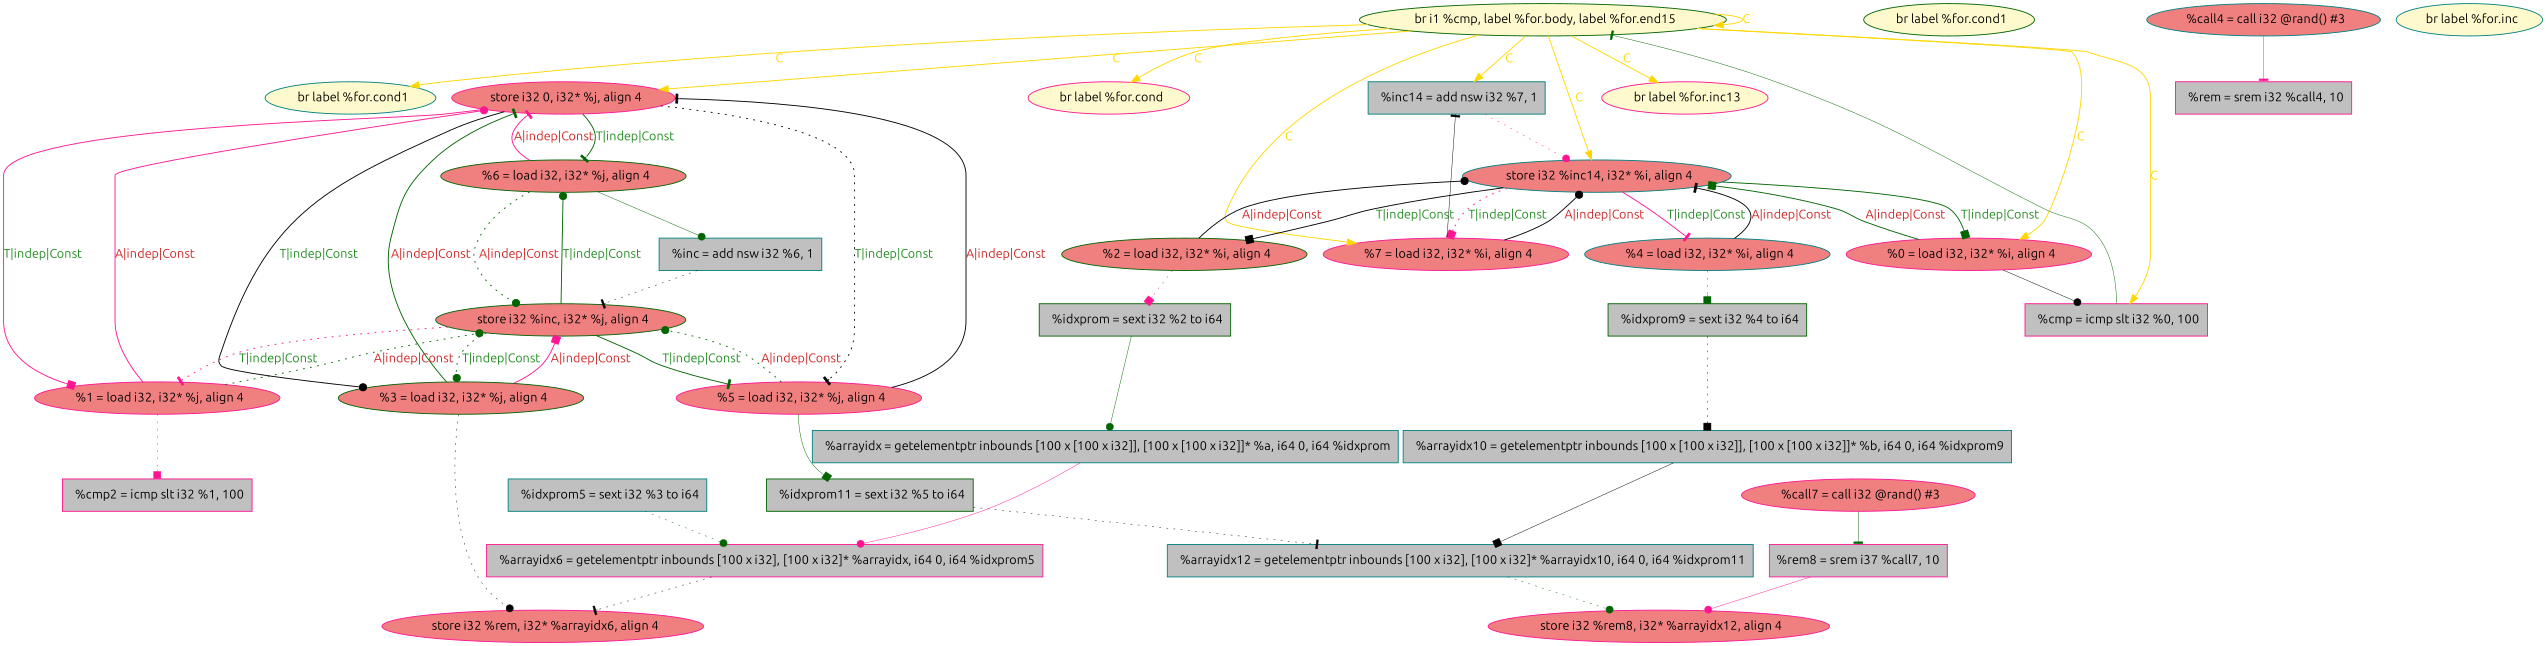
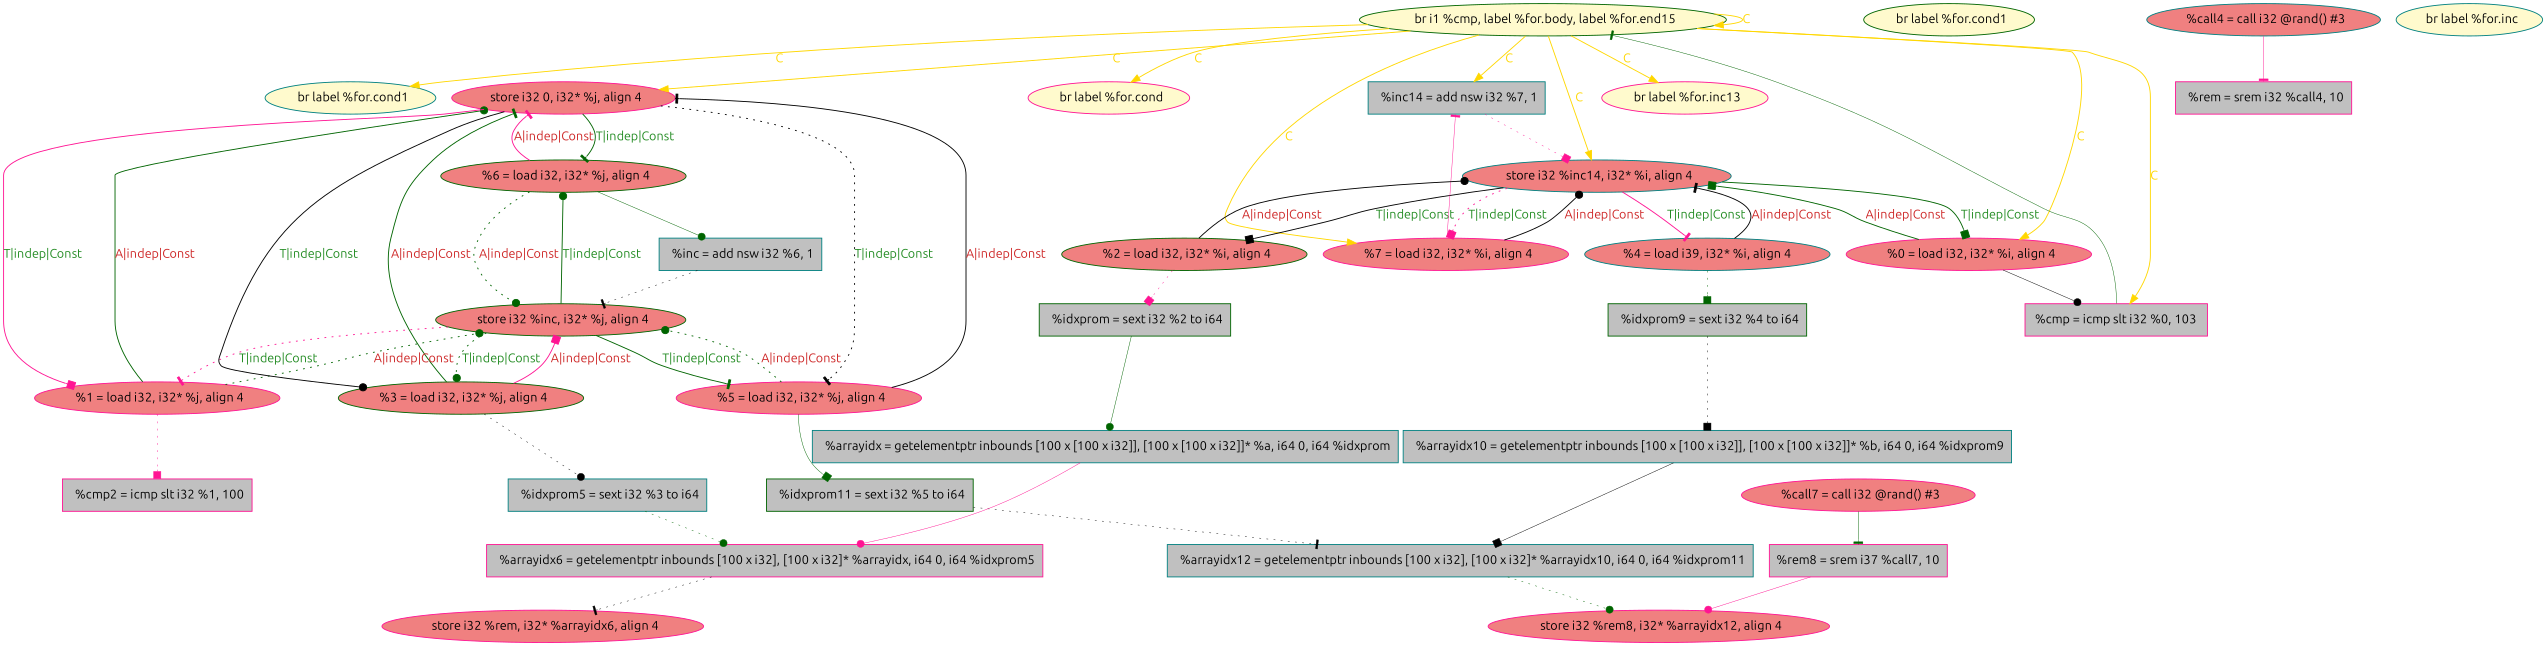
  digraph {
    fontname=Ubuntu
    node [color=deeppink fillcolor=lightcoral fontname=Ubuntu shape=ellipse style=filled]
    edge [arrowhead=dot color=darkgreen fontcolor=black fontname=Ubuntu penwidth=1.0 style=bold]
    n1 [color=teal fillcolor=lemonchiffon label="  br label %for.cond1"]
    n2 [color=teal fillcolor=grey label="  %idxprom5 = sext i32 %3 to i64" shape=rectangle]
    n3 [fillcolor=grey label="  %arrayidx6 = getelementptr inbounds [100 x i32], [100 x i32]* %arrayidx, i64 0, i64 %idxprom5" shape=rectangle]
    n4 [label="  store i32 %rem, i32* %arrayidx6, align 4"]
    n5 [color=darkgreen label="  store i32 %inc, i32* %j, align 4"]
    n6 [color=darkgreen label="  %6 = load i32, i32* %j, align 4"]
    n7 [label="  %5 = load i32, i32* %j, align 4"]
    n8 [color=darkgreen label="  %3 = load i32, i32* %j, align 4"]
    n9 [label="  %1 = load i32, i32* %j, align 4"]
    n10 [color=teal fillcolor=grey label="  %inc = add nsw i32 %6, 1" shape=rectangle]
    n11 [label="  store i32 0, i32* %j, align 4"]
    n12 [color=darkgreen fillcolor=grey label="  %idxprom11 = sext i32 %5 to i64" shape=rectangle]
    n13 [fillcolor=grey label="  %cmp2 = icmp slt i32 %1, 100" shape=rectangle]
    n14 [color=teal fillcolor=grey label="  %arrayidx = getelementptr inbounds [100 x [100 x i32]], [100 x [100 x i32]]* %a, i64 0, i64 %idxprom" shape=rectangle]
    n15 [color=darkgreen fillcolor=grey label="  %idxprom9 = sext i32 %4 to i64" shape=rectangle]
    n16 [color=teal fillcolor=grey label="  %arrayidx10 = getelementptr inbounds [100 x [100 x i32]], [100 x [100 x i32]]* %b, i64 0, i64 %idxprom9" shape=rectangle]
    n17 [color=teal fillcolor=grey label="  %arrayidx12 = getelementptr inbounds [100 x i32], [100 x i32]* %arrayidx10, i64 0, i64 %idxprom11" shape=rectangle]
    n18 [label="  store i32 %rem8, i32* %arrayidx12, align 4"]
    n19 [fillcolor=grey label="%rem8 = srem i37 %call7, 10" shape=rectangle]
    n20 [color=darkgreen fillcolor=lemonchiffon label="  br i1 %cmp, label %for.body, label %for.end15"]
    n21 [fillcolor=lemonchiffon label="  br label %for.cond"]
    n22 [color=teal fillcolor=grey label="  %inc14 = add nsw i32 %7, 1" shape=rectangle]
    n23 [color=teal label="  store i32 %inc14, i32* %i, align 4"]
    n24 [label="  %7 = load i32, i32* %i, align 4"]
    n25 [fillcolor=lemonchiffon label="  br label %for.inc13"]
    n26 [label="  %0 = load i32, i32* %i, align 4"]
-   n27 [fillcolor=grey label="  %cmp = icmp slt i32 %0, 100" shape=rectangle]
-   n28 [color=teal label="  %4 = load i32, i32* %i, align 4"]
+   n27 [fillcolor=grey label="%cmp = icmp slt i32 %0, 103" shape=rectangle]
+   n28 [color=teal label="%4 = load i39, i32* %i, align 4"]
    n29 [color=darkgreen label="  %2 = load i32, i32* %i, align 4"]
    n30 [color=darkgreen fillcolor=lemonchiffon label="  br label %for.cond1"]
    n31 [color=teal label="  %call4 = call i32 @rand() #3"]
    n32 [fillcolor=grey label="  %rem = srem i32 %call4, 10" shape=rectangle]
    n33 [color=darkgreen fillcolor=grey label="  %idxprom = sext i32 %2 to i64" shape=rectangle]
    n34 [label="  %call7 = call i32 @rand() #3"]
    n35 [color=teal fillcolor=lemonchiffon label="  br label %for.inc"]
    n2 -> n3 [penwidth=0.5 style=dotted]
    n3 -> n4 [arrowhead=tee color=black penwidth=0.5 style=dotted]
    n5 -> n6 [fontcolor=forestgreen label="T|indep|Const"]
    n5 -> n7 [arrowhead=tee fontcolor=forestgreen label="T|indep|Const"]
    n5 -> n8 [fontcolor=forestgreen label="T|indep|Const" style=dotted]
    n5 -> n9 [arrowhead=tee color=deeppink fontcolor=forestgreen label="T|indep|Const" style=dotted]
    n6 -> n5 [fontcolor=firebrick3 label="A|indep|Const" style=dotted]
    n6 -> n10 [penwidth=0.5]
    n6 -> n11 [arrowhead=tee color=deeppink fontcolor=firebrick3 label="A|indep|Const"]
    n7 -> n5 [fontcolor=firebrick3 label="A|indep|Const" style=dotted]
    n7 -> n11 [arrowhead=tee color=black fontcolor=firebrick3 label="A|indep|Const"]
    n7 -> n12 [arrowhead=box penwidth=0.5]
-   n8 -> n4 [color=black penwidth=0.5 style=dotted]
+   n8 -> n2 [color=black penwidth=0.5 style=dotted]
    n8 -> n5 [arrowhead=box color=deeppink fontcolor=firebrick3 label="A|indep|Const"]
    n8 -> n11 [arrowhead=tee fontcolor=firebrick3 label="A|indep|Const"]
    n9 -> n5 [fontcolor=firebrick3 label="A|indep|Const" style=dotted]
-   n9 -> n11 [color=deeppink fontcolor=firebrick3 label="A|indep|Const"]
+   n9 -> n11 [fontcolor=firebrick3 label="A|indep|Const"]
    n9 -> n13 [arrowhead=box color=deeppink penwidth=0.5 style=dotted]
    n10 -> n5 [arrowhead=tee color=black penwidth=0.5 style=dotted]
    n11 -> n6 [arrowhead=tee fontcolor=forestgreen label="T|indep|Const"]
    n11 -> n7 [arrowhead=tee color=black fontcolor=forestgreen label="T|indep|Const" style=dotted]
    n11 -> n8 [color=black fontcolor=forestgreen label="T|indep|Const"]
    n11 -> n9 [arrowhead=box color=deeppink fontcolor=forestgreen label="T|indep|Const"]
    n12 -> n17 [arrowhead=tee color=black penwidth=0.5 style=dotted]
    n14 -> n3 [color=deeppink penwidth=0.5]
    n15 -> n16 [arrowhead=box color=black penwidth=0.5 style=dotted]
    n16 -> n17 [arrowhead=box color=black penwidth=0.5]
    n17 -> n18 [penwidth=0.5 style=dotted]
    n19 -> n18 [color=deeppink penwidth=0.5]
    n20 -> n1 [color=gold fontcolor=gold label=C style=solid arrowhead=""]
    n20 -> n11 [color=gold fontcolor=gold label=C style=solid arrowhead=""]
    n20 -> n20 [color=gold fontcolor=gold label=C style=solid arrowhead=""]
    n20 -> n21 [color=gold fontcolor=gold label=C style=solid arrowhead=""]
    n20 -> n22 [color=gold fontcolor=gold label=C style=solid arrowhead=""]
    n20 -> n23 [color=gold fontcolor=gold label=C style=solid arrowhead=""]
    n20 -> n24 [color=gold fontcolor=gold label=C style=solid arrowhead=""]
    n20 -> n25 [color=gold fontcolor=gold label=C style=solid arrowhead=""]
    n20 -> n26 [color=gold fontcolor=gold label=C style=solid arrowhead=""]
    n20 -> n27 [color=gold fontcolor=gold label=C style=solid arrowhead=""]
-   n22 -> n23 [color=deeppink penwidth=0.5 style=dotted]
+   n22 -> n23 [arrowhead=box color=deeppink penwidth=0.5 style=dotted]
    n23 -> n24 [arrowhead=box color=deeppink fontcolor=forestgreen label="T|indep|Const" style=dotted]
    n23 -> n26 [arrowhead=box fontcolor=forestgreen label="T|indep|Const"]
    n23 -> n28 [arrowhead=tee color=deeppink fontcolor=forestgreen label="T|indep|Const"]
    n23 -> n29 [arrowhead=box color=black fontcolor=forestgreen label="T|indep|Const"]
-   n24 -> n22 [arrowhead=tee color=black penwidth=0.5]
+   n24 -> n22 [arrowhead=tee color=deeppink penwidth=0.5]
    n24 -> n23 [color=black fontcolor=firebrick3 label="A|indep|Const"]
    n26 -> n23 [arrowhead=box fontcolor=firebrick3 label="A|indep|Const"]
    n26 -> n27 [color=black penwidth=0.5]
    n27 -> n20 [arrowhead=tee penwidth=0.5]
    n28 -> n15 [arrowhead=box penwidth=0.5 style=dotted]
    n28 -> n23 [arrowhead=tee color=black fontcolor=firebrick3 label="A|indep|Const"]
    n29 -> n23 [color=black fontcolor=firebrick3 label="A|indep|Const"]
    n29 -> n33 [arrowhead=box color=deeppink penwidth=0.5 style=dotted]
    n31 -> n32 [arrowhead=tee color=deeppink penwidth=0.5]
    n33 -> n14 [penwidth=0.5]
    n34 -> n19 [arrowhead=tee penwidth=0.5]
  }
